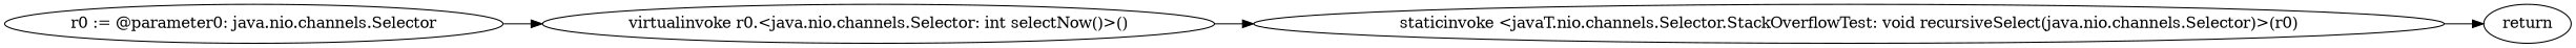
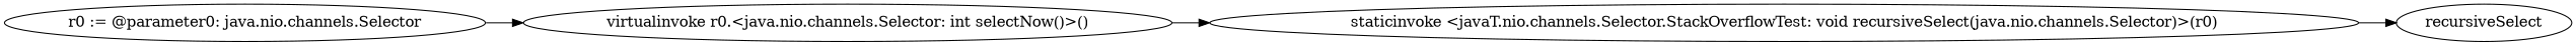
  digraph {
    rankdir=LR
    "r0 := @parameter0: java.nio.channels.Selector"
    "virtualinvoke r0.<java.nio.channels.Selector: int selectNow()>()"
    "staticinvoke <javaT.nio.channels.Selector.StackOverflowTest: void recursiveSelect(java.nio.channels.Selector)>(r0)"
-   return
+   return [label=recursiveSelect]
    "r0 := @parameter0: java.nio.channels.Selector" -> "virtualinvoke r0.<java.nio.channels.Selector: int selectNow()>()"
    "virtualinvoke r0.<java.nio.channels.Selector: int selectNow()>()" -> "staticinvoke <javaT.nio.channels.Selector.StackOverflowTest: void recursiveSelect(java.nio.channels.Selector)>(r0)"
    "staticinvoke <javaT.nio.channels.Selector.StackOverflowTest: void recursiveSelect(java.nio.channels.Selector)>(r0)" -> return
  }
